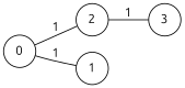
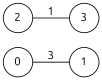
  graph {
    fontname=Ubuntu
    rankdir=LR
    node [fontname=Ubuntu shape=circle]
    edge [fontname=Ubuntu]
    0
    2
    1
    3
-   0 -- 2 [label=1]
-   0 -- 1 [label=1]
+   0 -- 1 [label=3]
    2 -- 3 [label=1]
  }
